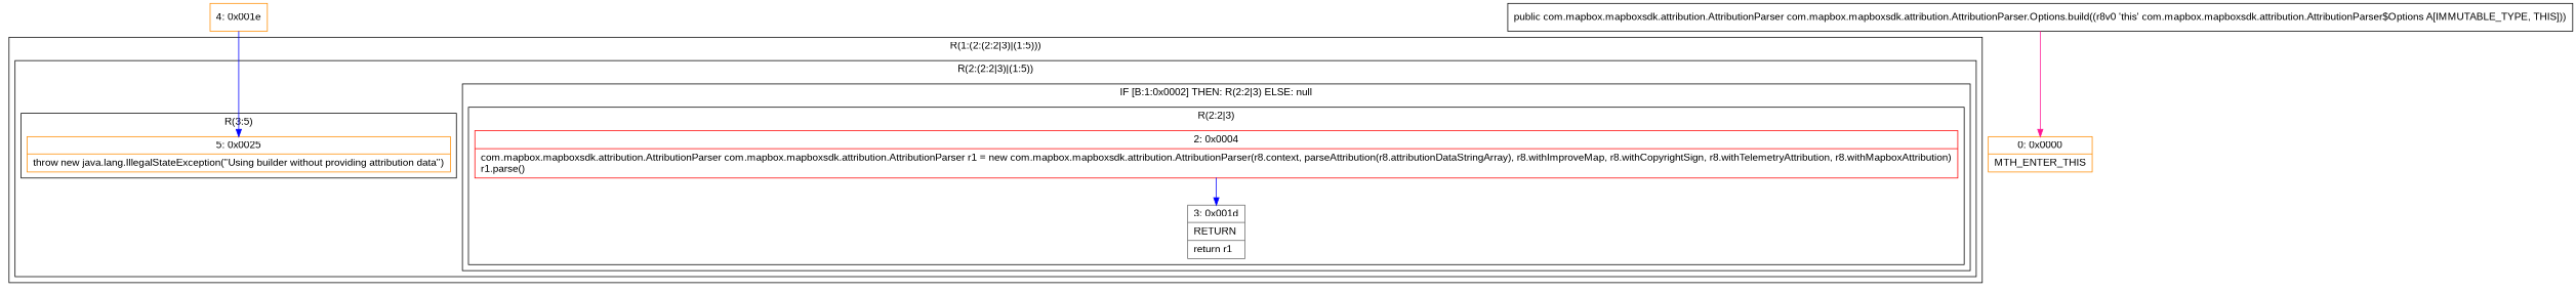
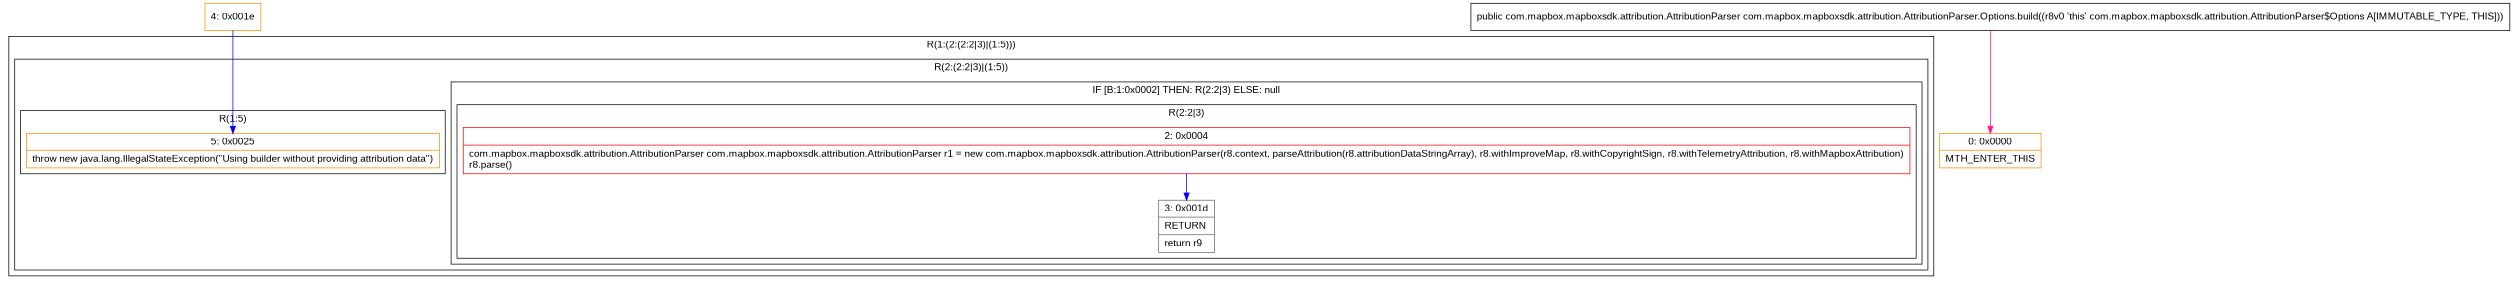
  digraph {
    fontname="Liberation Sans"
    node [color=darkorange fontname="Liberation Sans" shape=record]
    edge [color=blue fontname="Liberation Sans"]
-   n1 [color=red label="{2\:\ 0x0004|com.mapbox.mapboxsdk.attribution.AttributionParser com.mapbox.mapboxsdk.attribution.AttributionParser r1 = new com.mapbox.mapboxsdk.attribution.AttributionParser(r8.context, parseAttribution(r8.attributionDataStringArray), r8.withImproveMap, r8.withCopyrightSign, r8.withTelemetryAttribution, r8.withMapboxAttribution)\lr1.parse()\l}"]
-   n2 [color=gray40 label="{3\:\ 0x001d|RETURN\l|return r1\l}"]
+   n1 [color=red label="{2\:\ 0x0004|com.mapbox.mapboxsdk.attribution.AttributionParser com.mapbox.mapboxsdk.attribution.AttributionParser r1 = new com.mapbox.mapboxsdk.attribution.AttributionParser(r8.context, parseAttribution(r8.attributionDataStringArray), r8.withImproveMap, r8.withCopyrightSign, r8.withTelemetryAttribution, r8.withMapboxAttribution)\lr8.parse()\l}"]
+   n2 [color=gray40 label="{3\:\ 0x001d|RETURN\l|return r9\l}"]
    n3 [label="{5\:\ 0x0025|throw new java.lang.IllegalStateException(\"Using builder without providing attribution data\")\l}"]
    n4 [label="{4\:\ 0x001e}"]
    n5 [label="{0\:\ 0x0000|MTH_ENTER_THIS\l}"]
    n6 [color=black label="{public com.mapbox.mapboxsdk.attribution.AttributionParser com.mapbox.mapboxsdk.attribution.AttributionParser.Options.build((r8v0 'this' com.mapbox.mapboxsdk.attribution.AttributionParser$Options A[IMMUTABLE_TYPE, THIS])) }"]
    subgraph cluster_1 {
      label="R(1:(2:(2:2|3)|(1:5)))"
      subgraph cluster_2 {
        label="R(2:(2:2|3)|(1:5))"
        subgraph cluster_3 {
          label="IF [B:1:0x0002] THEN: R(2:2|3) ELSE: null"
          subgraph cluster_4 {
            label="R(2:2|3)"
            n1
            n2
          }
        }
        subgraph cluster_5 {
-         label="R(3:5)"
+         label="R(1:5)"
          n3
        }
      }
    }
    n1 -> n2
    n4 -> n3
    n6 -> n5 [color=deeppink]
  }
